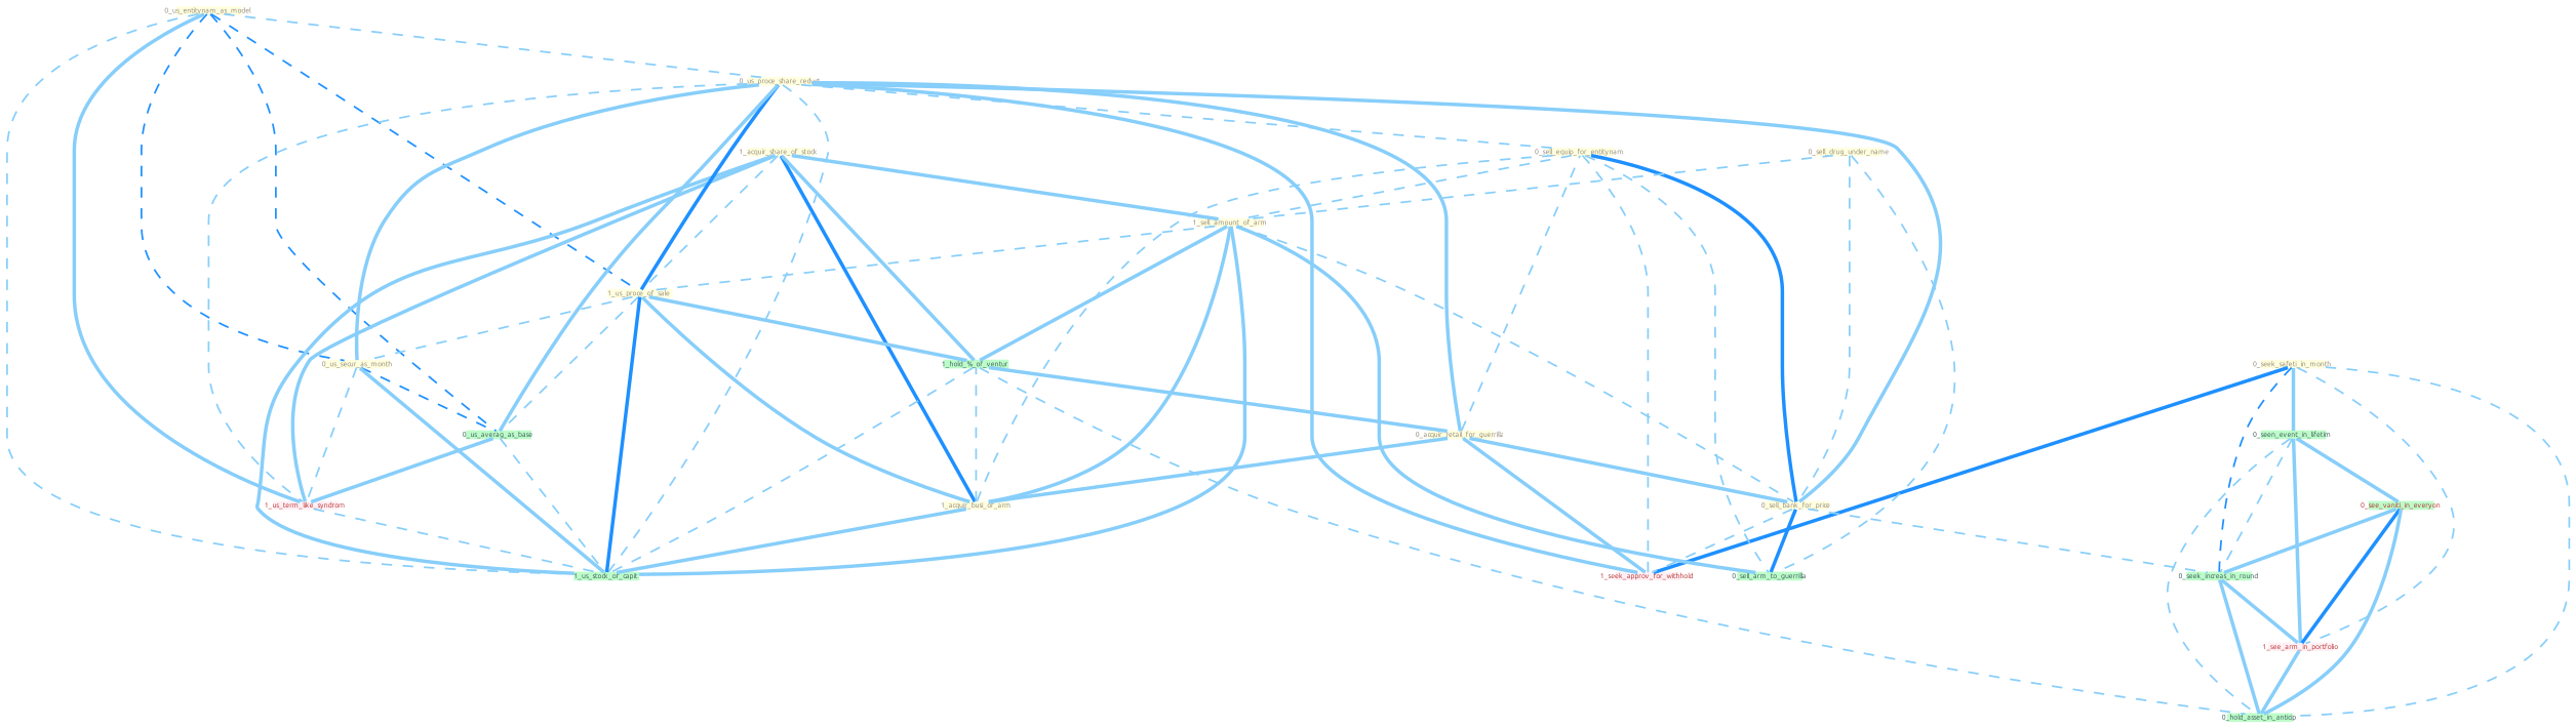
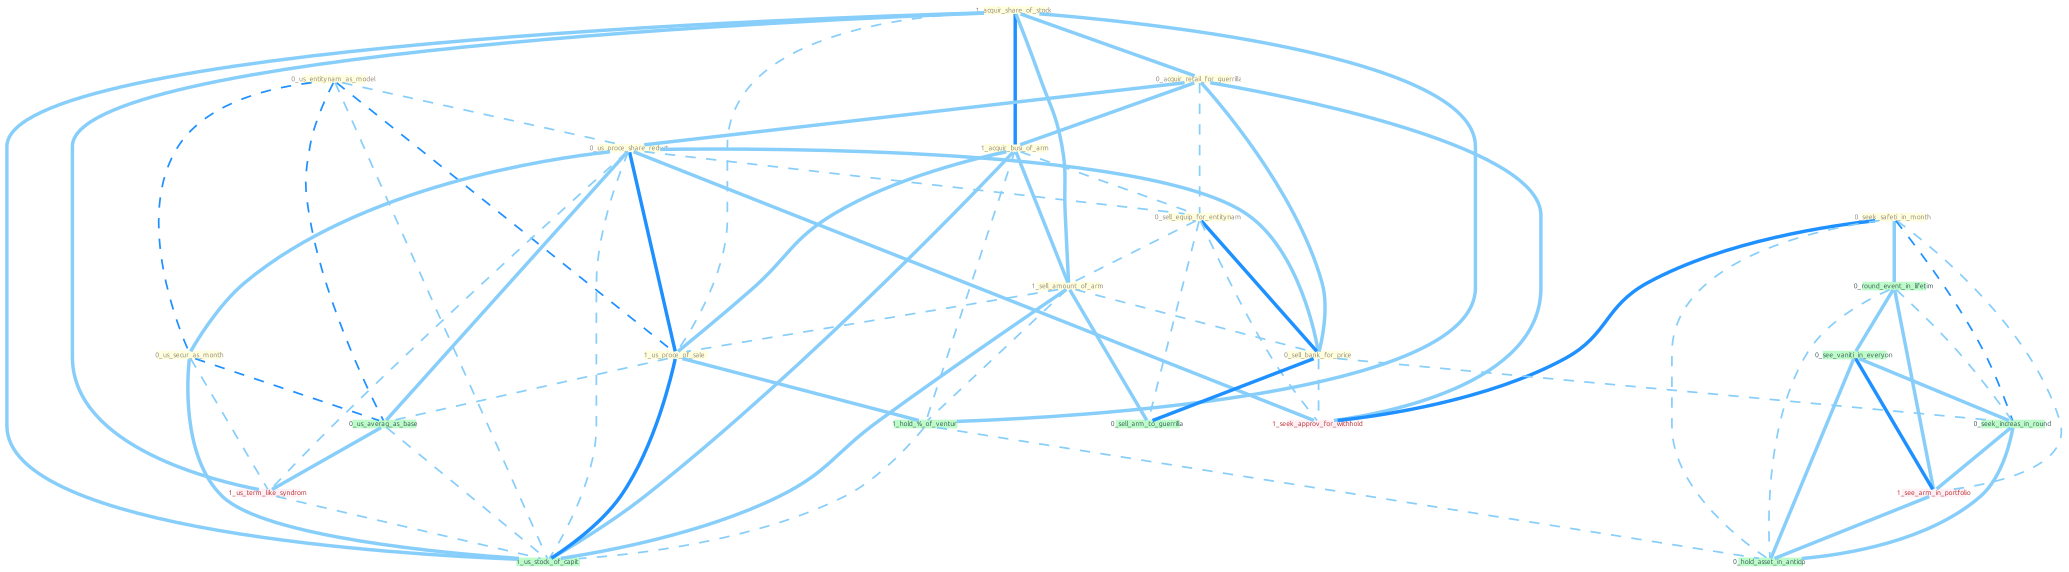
  graph {
    fontname=Ubuntu
    node [color="#ffffe0" fixedsize=true fontcolor="#8b7d6b" fontname=Ubuntu fontsize=4 shape=polygon style=filled]
    edge [color="#87cefa" fontname=Ubuntu style=bold w=1]
    "0_us_entitynam_as_model " [height=.06 width=.5]
    "1_acquir_share_of_stock " [height=.06 width=.5]
    n3 [height=.06 label="0_acquir_retail_for_guerrilla" width=.5]
    n4 [height=.06 label="0_us_proce_share_reduct" width=.5]
    n5 [height=.06 label="1_acquir_busi_of_arm" width=.5]
    "0_seek_safeti_in_month " [height=.06 width=.5]
    "0_sell_equip_for_entitynam " [height=.06 width=.5]
-   "0_sell_drug_under_name " [height=.06 width=.5]
    n9 [height=.06 label="1_sell_amount_of_arm" width=.5]
    "0_sell_bank_for_price " [height=.06 width=.5]
    "1_us_proce_of_sale " [height=.06 width=.5]
    n12 [height=.06 label="0_us_secur_as_month" width=.5]
    "1_us_term_like_syndrom " [color="#fff0f5" fontcolor="#b22222" height=.06 width=.5]
    "1_seek_approv_for_withhold " [color="#fff0f5" fontcolor="#b22222" height=.06 width=.5]
    n15 [color="#fff0f5" fontcolor="#b22222" height=.06 label="1_see_arm_in_portfolio" width=.5]
    "0_us_averag_as_base " [color="#BDFCC9" fontcolor="#2f4f4f" height=.06 width=.5]
    "1_us_stock_of_capit " [color="#BDFCC9" fontcolor="#2f4f4f" height=.06 width=.5]
    "1_hold_%_of_ventur " [color="#BDFCC9" fontcolor="#2f4f4f" height=.06 width=.5]
-   "0_seen_event_in_lifetim " [color="#BDFCC9" fontcolor="#2f4f4f" height=.06 width=.5]
+   "0_seen_event_in_lifetim " [color="#BDFCC9" fontcolor="#2f4f4f" height=.06 width=.5 label="0_round_event_in_lifetim"]
    "0_seek_increas_in_round " [color="#BDFCC9" fontcolor="#2f4f4f" height=.06 width=.5]
    "0_hold_asset_in_anticip " [color="#BDFCC9" fontcolor="#2f4f4f" height=.06 width=.5]
    "0_sell_arm_to_guerrilla " [color="#BDFCC9" fontcolor="#2f4f4f" height=.06 width=.5]
-   "0_see_vaniti_in_everyon " [color="#BDFCC9" fontcolor="#b22222" height=.06 width=.5]
+   "0_see_vaniti_in_everyon " [color="#BDFCC9" fontcolor="#2f4f4f" height=.06 width=.5]
    subgraph sub_1 {
      "0_us_entitynam_as_model "
      "1_acquir_share_of_stock "
      n3
      n4
      n5
      "0_seek_safeti_in_month "
      "0_sell_equip_for_entitynam "
-     "0_sell_drug_under_name "
      n9
      "0_sell_bank_for_price "
      "1_us_proce_of_sale "
      n12
    }
    subgraph sub_2 {
      "1_us_term_like_syndrom "
      "1_seek_approv_for_withhold "
      n15
    }
    "0_us_entitynam_as_model " -- n4 [style=dashed]
    "0_us_entitynam_as_model " -- "1_us_proce_of_sale " [color="#1e90ff" style=dashed]
    "0_us_entitynam_as_model " -- n12 [color="#1e90ff" style=dashed w=2]
-   "0_us_entitynam_as_model " -- "1_us_term_like_syndrom "
    "0_us_entitynam_as_model " -- "0_us_averag_as_base " [color="#1e90ff" style=dashed w=2]
    "0_us_entitynam_as_model " -- "1_us_stock_of_capit " [style=dashed]
-   "1_hold_%_of_ventur " -- n3
+   "1_acquir_share_of_stock " -- n3
    "1_acquir_share_of_stock " -- n5 [color="#1e90ff" w=2]
    "1_acquir_share_of_stock " -- n9
    "1_acquir_share_of_stock " -- "1_us_proce_of_sale " [style=dashed]
    "1_acquir_share_of_stock " -- "1_us_term_like_syndrom "
    "1_acquir_share_of_stock " -- "1_us_stock_of_capit "
    "1_acquir_share_of_stock " -- "1_hold_%_of_ventur "
    n3 -- n4
    n3 -- n5
    n3 -- "0_sell_equip_for_entitynam " [style=dashed]
    n3 -- "0_sell_bank_for_price "
    n3 -- "1_seek_approv_for_withhold "
    n4 -- "0_sell_equip_for_entitynam " [style=dashed]
    n4 -- "0_sell_bank_for_price "
    n4 -- "1_us_proce_of_sale " [color="#1e90ff" w=2]
    n4 -- n12
    n4 -- "1_us_term_like_syndrom " [style=dashed]
    n4 -- "1_seek_approv_for_withhold "
    n4 -- "0_us_averag_as_base "
    n4 -- "1_us_stock_of_capit " [style=dashed]
    n5 -- "0_sell_equip_for_entitynam " [style=dashed]
    n5 -- n9
    n5 -- "1_us_proce_of_sale "
    n5 -- "1_us_stock_of_capit "
    n5 -- "1_hold_%_of_ventur " [style=dashed]
    "0_seek_safeti_in_month " -- "1_seek_approv_for_withhold " [color="#1e90ff"]
    "0_seek_safeti_in_month " -- n15 [style=dashed]
    "0_seek_safeti_in_month " -- "0_seen_event_in_lifetim "
    "0_seek_safeti_in_month " -- "0_seek_increas_in_round " [color="#1e90ff" style=dashed w=2]
    "0_seek_safeti_in_month " -- "0_hold_asset_in_anticip " [style=dashed]
    "0_sell_equip_for_entitynam " -- n9 [style=dashed]
    "0_sell_equip_for_entitynam " -- "0_sell_bank_for_price " [color="#1e90ff" w=2]
    "0_sell_equip_for_entitynam " -- "1_seek_approv_for_withhold " [style=dashed]
    "0_sell_equip_for_entitynam " -- "0_sell_arm_to_guerrilla " [style=dashed]
-   "0_sell_drug_under_name " -- n9 [style=dashed]
-   "0_sell_drug_under_name " -- "0_sell_bank_for_price " [style=dashed]
-   "0_sell_drug_under_name " -- "0_sell_arm_to_guerrilla " [style=dashed]
    n9 -- "0_sell_bank_for_price " [style=dashed]
    n9 -- "1_us_proce_of_sale " [style=dashed]
    n9 -- "1_us_stock_of_capit "
-   n9 -- "1_hold_%_of_ventur "
+   n9 -- "1_hold_%_of_ventur " [style=dashed]
    n9 -- "0_sell_arm_to_guerrilla "
    "0_sell_bank_for_price " -- "1_seek_approv_for_withhold " [style=dashed]
    "0_sell_bank_for_price " -- "0_seek_increas_in_round " [style=dashed]
    "0_sell_bank_for_price " -- "0_sell_arm_to_guerrilla " [color="#1e90ff"]
-   "1_us_proce_of_sale " -- n12 [style=dashed]
    "1_us_proce_of_sale " -- "0_us_averag_as_base " [style=dashed]
    "1_us_proce_of_sale " -- "1_us_stock_of_capit " [color="#1e90ff" w=2]
    "1_us_proce_of_sale " -- "1_hold_%_of_ventur "
    n12 -- "1_us_term_like_syndrom " [style=dashed]
    n12 -- "0_us_averag_as_base " [color="#1e90ff" style=dashed w=2]
    n12 -- "1_us_stock_of_capit "
    "1_us_term_like_syndrom " -- "1_us_stock_of_capit " [style=dashed]
    n15 -- "0_hold_asset_in_anticip "
    "0_us_averag_as_base " -- "1_us_term_like_syndrom "
    "0_us_averag_as_base " -- "1_us_stock_of_capit " [style=dashed]
    "1_hold_%_of_ventur " -- "1_us_stock_of_capit " [style=dashed]
    "1_hold_%_of_ventur " -- "0_hold_asset_in_anticip " [style=dashed]
    "0_seen_event_in_lifetim " -- n15
    "0_seen_event_in_lifetim " -- "0_seek_increas_in_round " [style=dashed]
    "0_seen_event_in_lifetim " -- "0_hold_asset_in_anticip " [style=dashed]
    "0_seen_event_in_lifetim " -- "0_see_vaniti_in_everyon "
    "0_seek_increas_in_round " -- n15
    "0_seek_increas_in_round " -- "0_hold_asset_in_anticip "
    "0_see_vaniti_in_everyon " -- n15 [color="#1e90ff" w=2]
    "0_see_vaniti_in_everyon " -- "0_seek_increas_in_round "
    "0_see_vaniti_in_everyon " -- "0_hold_asset_in_anticip "
  }
